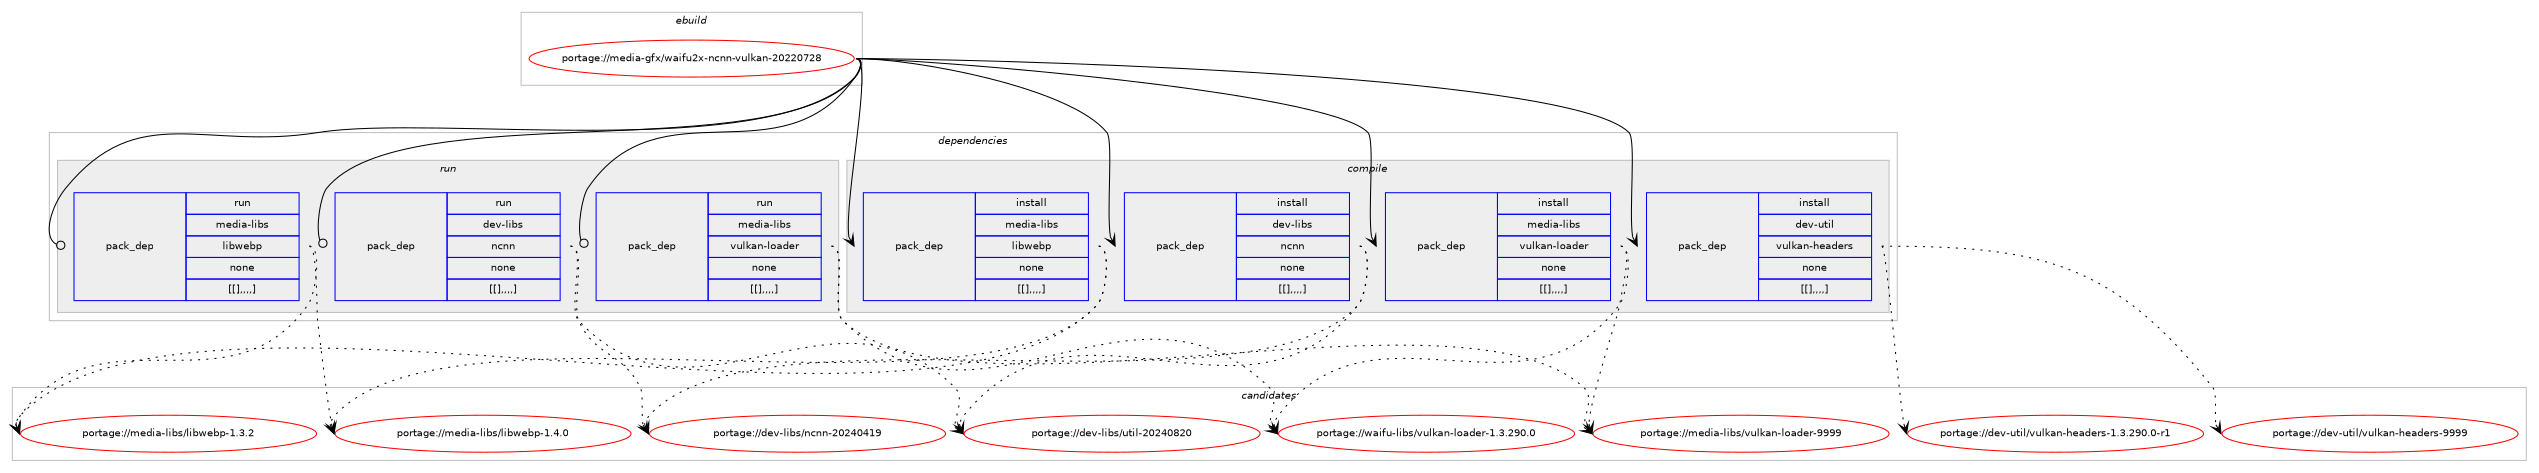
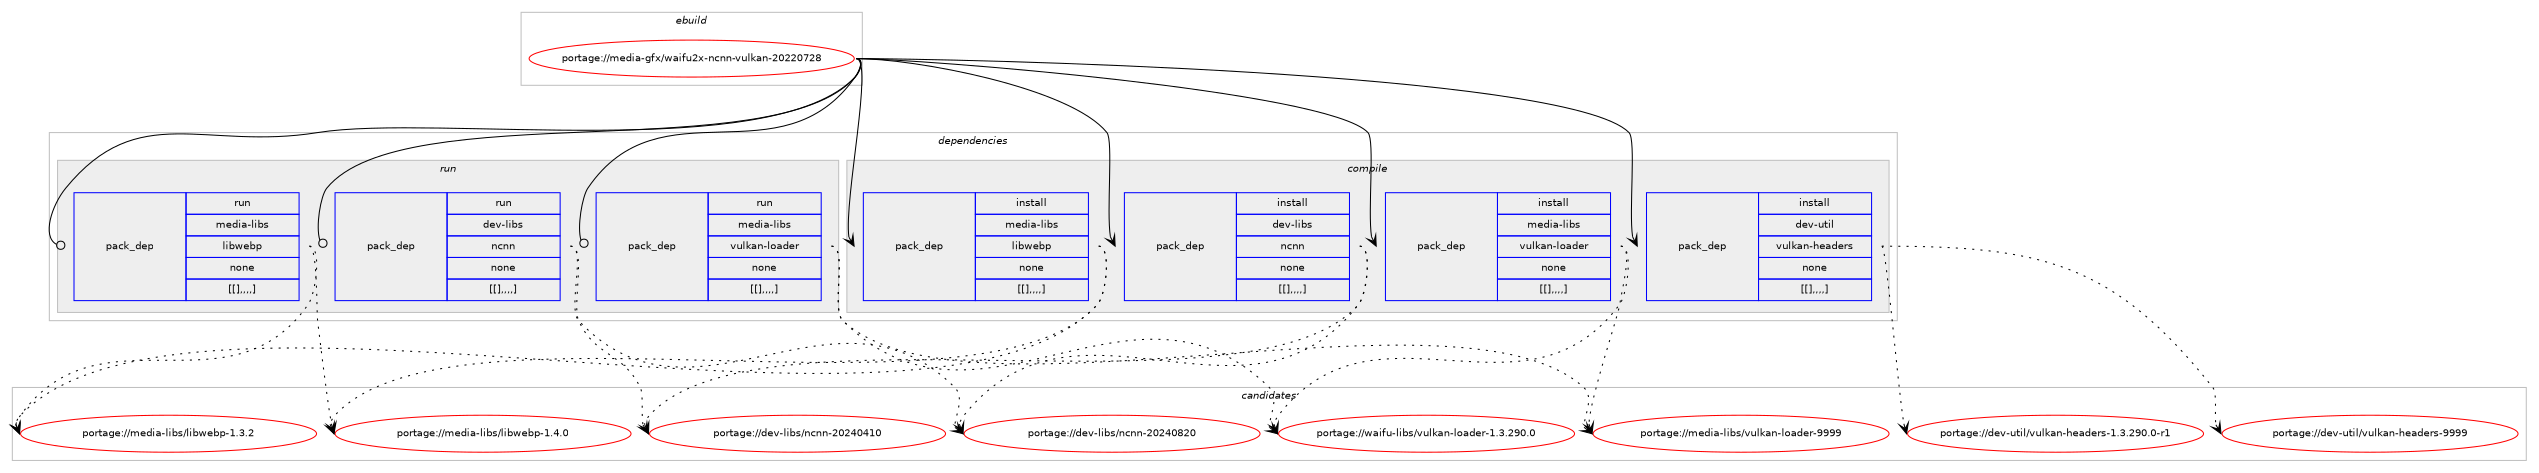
  digraph {
    compound=true
    concentrate=true
    fontname=Helvetica
    fontsize=10
    newrank=true
    rankdir=TB
    ranksep=1.5
    node [color=red fontname=Helvetica fontsize=10]
    edge [arrowhead=vee headport=w style=dotted tailport=e weight=100]
    n1 [label="portage://media-gfx/waifu2x-ncnn-vulkan-20220728" width=4]
    n2 [color=blue label=<<TABLE BORDER="0" CELLBORDER="1" CELLSPACING="0" CELLPADDING="4" WIDTH="220"><TR><TD ROWSPAN="6" CELLPADDING="30">pack_dep</TD></TR><TR><TD WIDTH="110">install</TD></TR><TR><TD>dev-libs</TD></TR><TR><TD>ncnn</TD></TR><TR><TD>none</TD></TR><TR><TD>[[],,,,]</TD></TR></TABLE>> shape=none]
    n3 [color=blue label=<<TABLE BORDER="0" CELLBORDER="1" CELLSPACING="0" CELLPADDING="4" WIDTH="220"><TR><TD ROWSPAN="6" CELLPADDING="30">pack_dep</TD></TR><TR><TD WIDTH="110">install</TD></TR><TR><TD>dev-util</TD></TR><TR><TD>vulkan-headers</TD></TR><TR><TD>none</TD></TR><TR><TD>[[],,,,]</TD></TR></TABLE>> shape=none]
    n4 [color=blue label=<<TABLE BORDER="0" CELLBORDER="1" CELLSPACING="0" CELLPADDING="4" WIDTH="220"><TR><TD ROWSPAN="6" CELLPADDING="30">pack_dep</TD></TR><TR><TD WIDTH="110">install</TD></TR><TR><TD>media-libs</TD></TR><TR><TD>libwebp</TD></TR><TR><TD>none</TD></TR><TR><TD>[[],,,,]</TD></TR></TABLE>> shape=none]
    n5 [color=blue label=<<TABLE BORDER="0" CELLBORDER="1" CELLSPACING="0" CELLPADDING="4" WIDTH="220"><TR><TD ROWSPAN="6" CELLPADDING="30">pack_dep</TD></TR><TR><TD WIDTH="110">install</TD></TR><TR><TD>media-libs</TD></TR><TR><TD>vulkan-loader</TD></TR><TR><TD>none</TD></TR><TR><TD>[[],,,,]</TD></TR></TABLE>> shape=none]
    n6 [color=blue label=<<TABLE BORDER="0" CELLBORDER="1" CELLSPACING="0" CELLPADDING="4" WIDTH="220"><TR><TD ROWSPAN="6" CELLPADDING="30">pack_dep</TD></TR><TR><TD WIDTH="110">run</TD></TR><TR><TD>dev-libs</TD></TR><TR><TD>ncnn</TD></TR><TR><TD>none</TD></TR><TR><TD>[[],,,,]</TD></TR></TABLE>> shape=none]
    n7 [color=blue label=<<TABLE BORDER="0" CELLBORDER="1" CELLSPACING="0" CELLPADDING="4" WIDTH="220"><TR><TD ROWSPAN="6" CELLPADDING="30">pack_dep</TD></TR><TR><TD WIDTH="110">run</TD></TR><TR><TD>media-libs</TD></TR><TR><TD>libwebp</TD></TR><TR><TD>none</TD></TR><TR><TD>[[],,,,]</TD></TR></TABLE>> shape=none]
    n8 [color=blue label=<<TABLE BORDER="0" CELLBORDER="1" CELLSPACING="0" CELLPADDING="4" WIDTH="220"><TR><TD ROWSPAN="6" CELLPADDING="30">pack_dep</TD></TR><TR><TD WIDTH="110">run</TD></TR><TR><TD>media-libs</TD></TR><TR><TD>vulkan-loader</TD></TR><TR><TD>none</TD></TR><TR><TD>[[],,,,]</TD></TR></TABLE>> shape=none]
-   n9 [label="portage://dev-libs/util-20240820" width=4]
-   n10 [label="portage://dev-libs/ncnn-20240419" width=4]
+   n9 [label="portage://dev-libs/ncnn-20240820" width=4]
+   n10 [label="portage://dev-libs/ncnn-20240410" width=4]
    n11 [label="portage://dev-util/vulkan-headers-9999" width=4]
    n12 [label="portage://dev-util/vulkan-headers-1.3.290.0-r1" width=4]
    n13 [label="portage://media-libs/libwebp-1.4.0" width=4]
    n14 [label="portage://media-libs/libwebp-1.3.2" width=4]
    n15 [label="portage://media-libs/vulkan-loader-9999" width=4]
    n16 [label="portage://waifu-libs/vulkan-loader-1.3.290.0" width=4]
    subgraph cluster_1 {
      color=gray
      label=<<i>ebuild</i>>
      n1
    }
    subgraph cluster_2 {
      color=gray
      label=<<i>dependencies</i>>
      subgraph cluster_3 {
        color=gray
        fillcolor="#eeeeee"
        label=<<i>compile</i>>
        style=filled
        subgraph sub_4 {
          color=gray
          fillcolor="#eeeeee"
          label=<<i>compile</i>>
          style=filled
          n2
        }
        subgraph sub_5 {
          color=gray
          fillcolor="#eeeeee"
          label=<<i>compile</i>>
          style=filled
          n3
        }
        subgraph sub_6 {
          color=gray
          fillcolor="#eeeeee"
          label=<<i>compile</i>>
          style=filled
          n4
        }
        subgraph sub_7 {
          color=gray
          fillcolor="#eeeeee"
          label=<<i>compile</i>>
          style=filled
          n5
        }
      }
      subgraph cluster_8 {
        color=gray
        fillcolor="#eeeeee"
        label=<<i>compile and run</i>>
        style=filled
      }
      subgraph cluster_9 {
        color=gray
        fillcolor="#eeeeee"
        label=<<i>run</i>>
        style=filled
        subgraph sub_10 {
          color=gray
          fillcolor="#eeeeee"
          label=<<i>run</i>>
          style=filled
          n6
        }
        subgraph sub_11 {
          color=gray
          fillcolor="#eeeeee"
          label=<<i>run</i>>
          style=filled
          n7
        }
        subgraph sub_12 {
          color=gray
          fillcolor="#eeeeee"
          label=<<i>run</i>>
          style=filled
          n8
        }
      }
    }
    subgraph cluster_13 {
      color=gray
      label=<<i>candidates</i>>
      rank=same
      subgraph sub_14 {
        color=black
        label=<<i>candidates</i>>
        nodesep=1
        rank=same
        n9
        n10
      }
      subgraph sub_15 {
        color=black
        label=<<i>candidates</i>>
        nodesep=1
        rank=same
        n11
        n12
      }
      subgraph sub_16 {
        color=black
        label=<<i>candidates</i>>
        nodesep=1
        rank=same
        n13
        n14
      }
      subgraph sub_17 {
        color=black
        label=<<i>candidates</i>>
        nodesep=1
        rank=same
        n15
        n16
      }
      subgraph sub_18 {
        color=black
        label=<<i>candidates</i>>
        nodesep=1
        rank=same
        n9
        n10
      }
      subgraph sub_19 {
        color=black
        label=<<i>candidates</i>>
        nodesep=1
        rank=same
        n13
        n14
      }
      subgraph sub_20 {
        color=black
        label=<<i>candidates</i>>
        nodesep=1
        rank=same
        n15
        n16
      }
    }
    n1 -> n2 [style=solid weight=20]
    n1 -> n3 [style=solid weight=20]
    n1 -> n4 [style=solid weight=20]
    n1 -> n5 [style=solid weight=20]
    n1 -> n6 [arrowhead=odot style=solid weight=20]
    n1 -> n7 [arrowhead=odot style=solid weight=20]
    n1 -> n8 [arrowhead=odot style=solid weight=20]
    n2 -> n9
    n2 -> n10
    n3 -> n11
    n3 -> n12
    n4 -> n13
    n4 -> n14
    n5 -> n15
    n5 -> n16
    n6 -> n9
    n6 -> n10
    n7 -> n13
    n7 -> n14
    n8 -> n15
    n8 -> n16
  }
